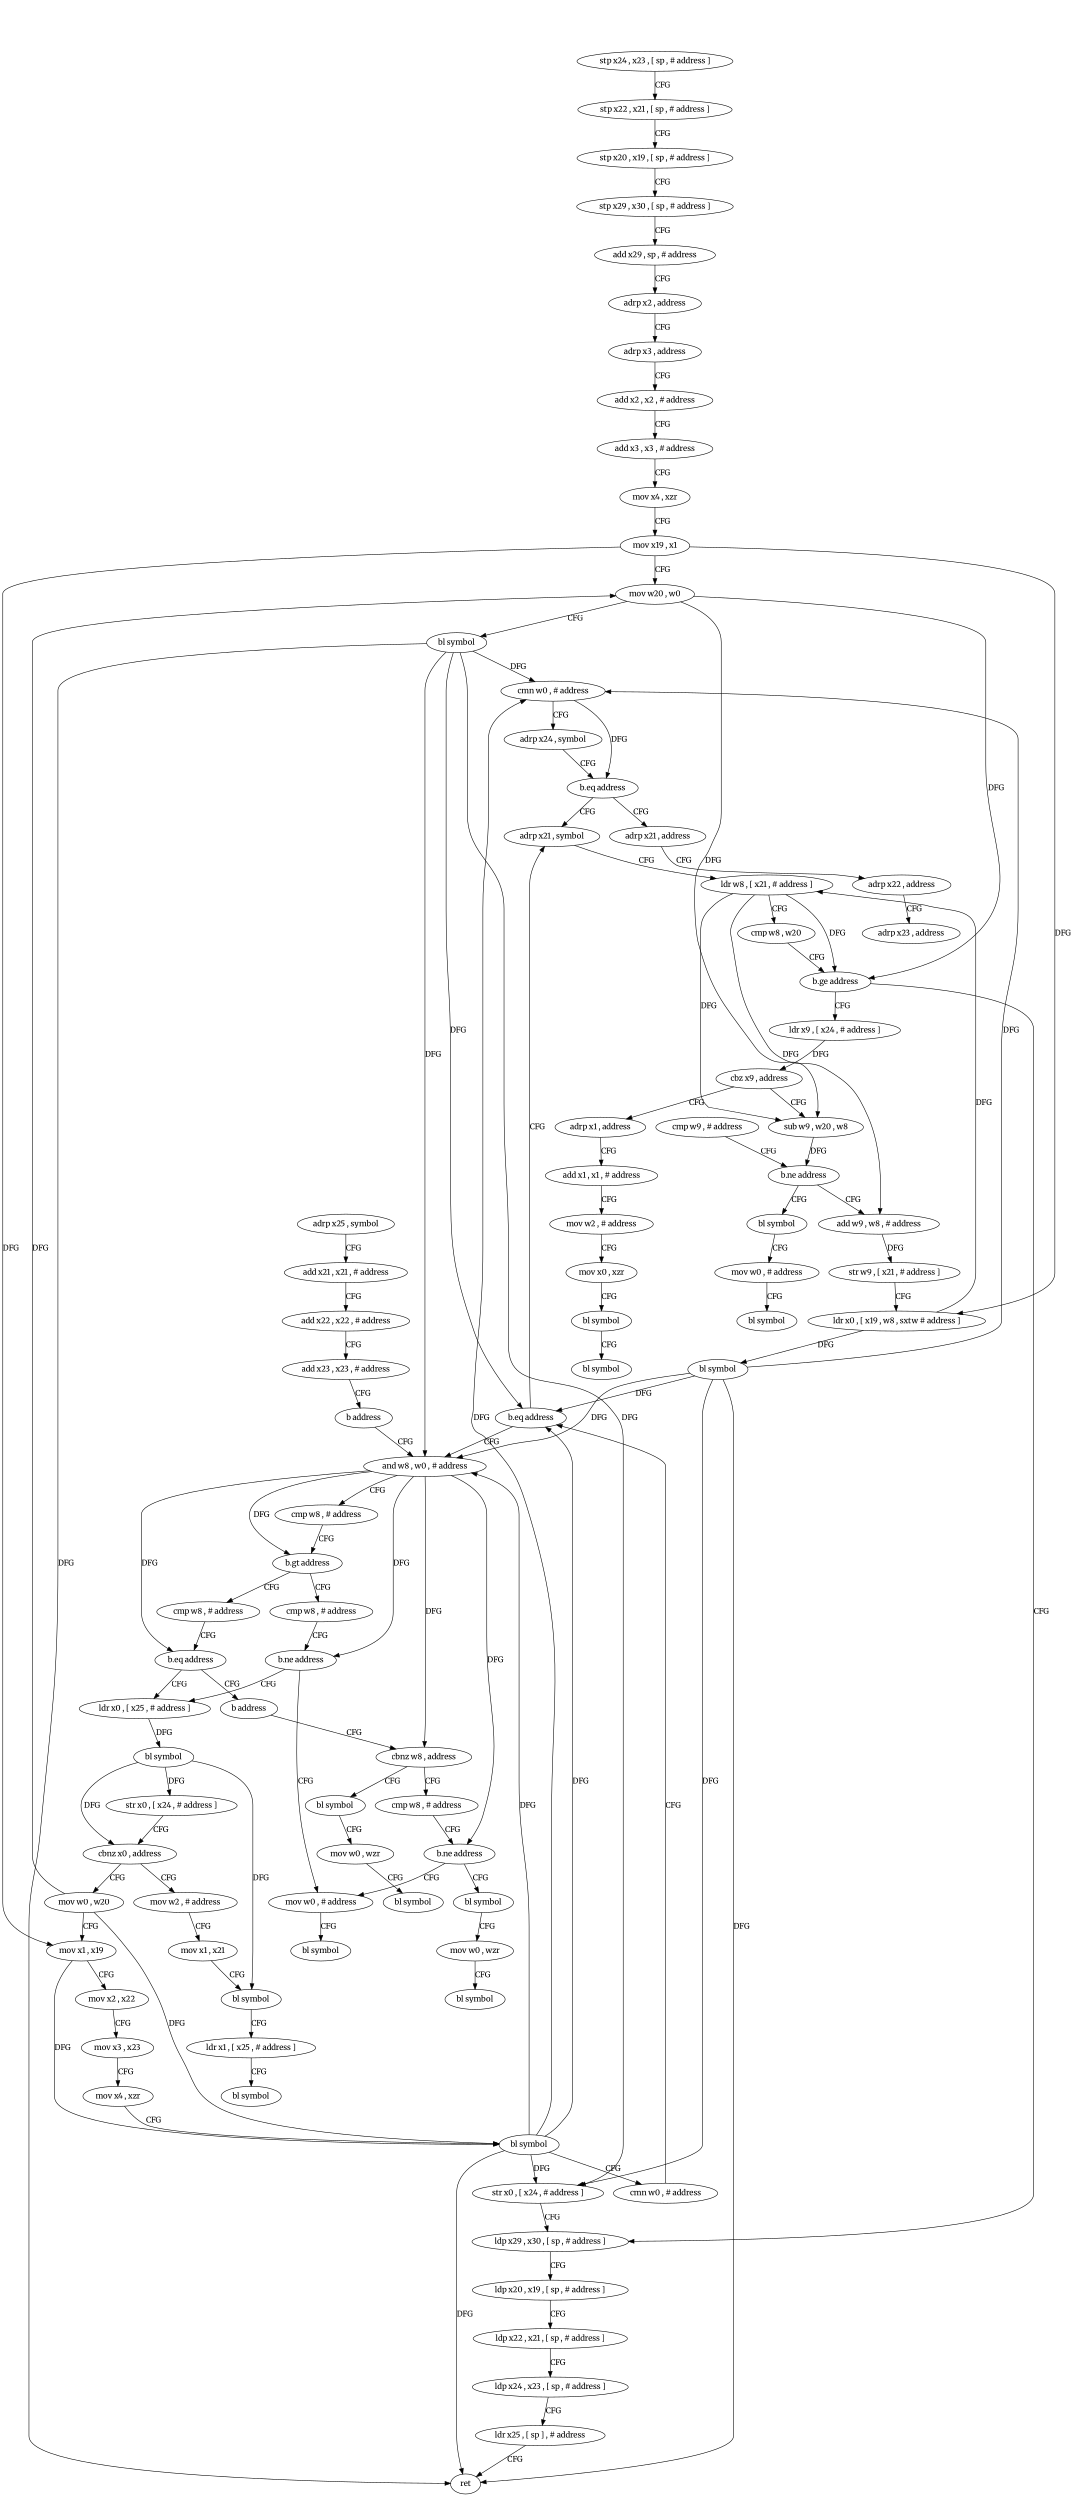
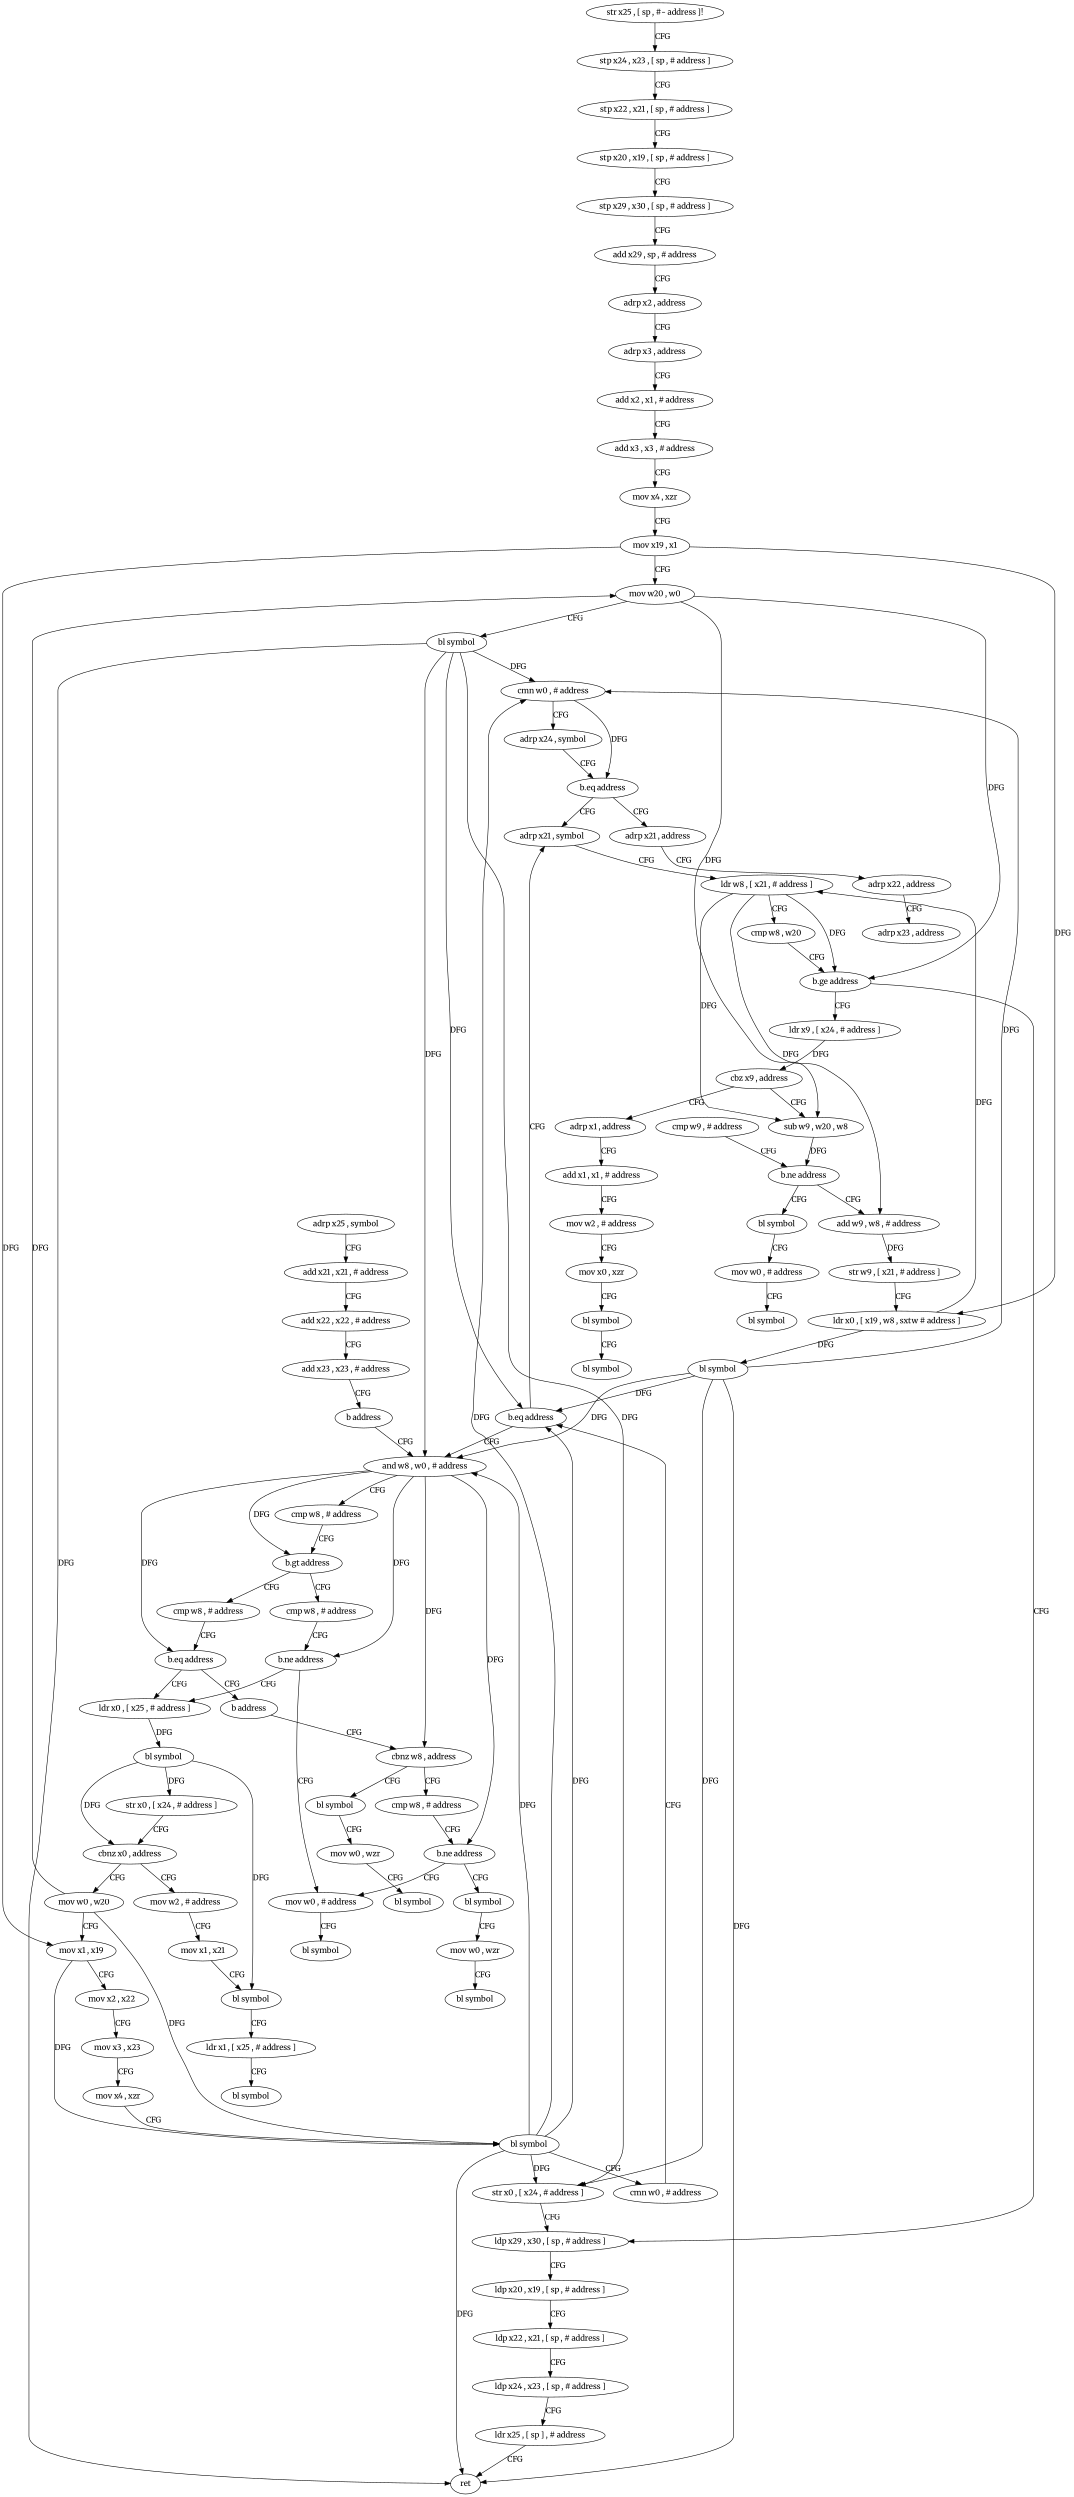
  digraph {
    fontname=Merriweather
    node [fontname=Merriweather]
    edge [fontname=Merriweather]
+   n1 [label="str x25 , [ sp , #- address ]!"]
    n2 [label="stp x24 , x23 , [ sp , # address ]"]
    n3 [label="stp x22 , x21 , [ sp , # address ]"]
    n4 [label="stp x20 , x19 , [ sp , # address ]"]
    n5 [label="stp x29 , x30 , [ sp , # address ]"]
    n6 [label="add x29 , sp , # address"]
    n7 [label="adrp x2 , address"]
    n8 [label="adrp x3 , address"]
-   n9 [label="add x2 , x2 , # address"]
+   n9 [label="add x2 , x1 , # address"]
    n10 [label="add x3 , x3 , # address"]
    n11 [label="mov x4 , xzr"]
    n12 [label="mov x19 , x1"]
    n13 [label="mov w20 , w0"]
    n14 [label="ldr x0 , [ x19 , w8 , sxtw # address ]"]
    n15 [label="mov x1 , x19"]
    n16 [label="bl symbol"]
    n17 [label="b.ge address"]
    n18 [label="sub w9 , w20 , w8"]
    n19 [label="ldr w8 , [ x21 , # address ]"]
    n20 [label="bl symbol"]
    n21 [label="bl symbol"]
    n22 [label="mov x2 , x22"]
    n23 [label="cmn w0 , # address"]
    n24 [label="and w8 , w0 , # address"]
    n25 [label=ret]
    n26 [label="str x0 , [ x24 , # address ]"]
    n27 [label="b.eq address"]
    n28 [label="ldp x29 , x30 , [ sp , # address ]"]
    n29 [label="ldr x9 , [ x24 , # address ]"]
    n30 [label="b.ne address"]
    n31 [label="mov w0 , w20"]
    n32 [label="adrp x24 , symbol"]
    n33 [label="b.eq address"]
    n34 [label="cmp w8 , # address"]
    n35 [label="b.gt address"]
    n36 [label="b.ne address"]
    n37 [label="b.eq address"]
    n38 [label="cbnz w8 , address"]
    n39 [label="b.ne address"]
    n40 [label="adrp x21 , symbol"]
    n41 [label="adrp x21 , address"]
    n42 [label="adrp x22 , address"]
    n43 [label="cmp w8 , w20"]
    n44 [label="add w9 , w8 , # address"]
    n45 [label="adrp x23 , address"]
    n46 [label="str w9 , [ x21 , # address ]"]
    n47 [label="ldp x20 , x19 , [ sp , # address ]"]
    n48 [label="cbz x9 , address"]
    n49 [label="ldp x22 , x21 , [ sp , # address ]"]
    n50 [label="adrp x1 , address"]
    n51 [label="adrp x25 , symbol"]
    n52 [label="add x21 , x21 , # address"]
    n53 [label="add x22 , x22 , # address"]
    n54 [label="add x23 , x23 , # address"]
    n55 [label="b address"]
    n56 [label="cmp w8 , # address"]
    n57 [label="cmp w8 , # address"]
    n58 [label="mov w0 , # address"]
    n59 [label="ldr x0 , [ x25 , # address ]"]
    n60 [label="b address"]
    n61 [label="cmp w8 , # address"]
    n62 [label="bl symbol"]
    n63 [label="bl symbol"]
    n64 [label="ldp x24 , x23 , [ sp , # address ]"]
    n65 [label="ldr x25 , [ sp ] , # address"]
    n66 [label="add x1 , x1 , # address"]
    n67 [label="cmp w9 , # address"]
    n68 [label="bl symbol"]
    n69 [label="mov w2 , # address"]
    n70 [label="mov w0 , # address"]
    n71 [label="bl symbol"]
    n72 [label="mov x0 , xzr"]
    n73 [label="bl symbol"]
    n74 [label="bl symbol"]
    n75 [label="bl symbol"]
    n76 [label="bl symbol"]
    n77 [label="str x0 , [ x24 , # address ]"]
    n78 [label="cbnz x0 , address"]
    n79 [label="bl symbol"]
    n80 [label="mov w2 , # address"]
    n81 [label="ldr x1 , [ x25 , # address ]"]
    n82 [label="mov x1 , x21"]
    n83 [label="cmn w0 , # address"]
    n84 [label="mov w0 , wzr"]
    n85 [label="mov x3 , x23"]
    n86 [label="mov x4 , xzr"]
    n87 [label="bl symbol"]
    n88 [label="bl symbol"]
    n89 [label="mov w0 , wzr"]
    n90 [label="bl symbol"]
+   n1 -> n2 [label=CFG]
    n2 -> n3 [label=CFG]
    n3 -> n4 [label=CFG]
    n4 -> n5 [label=CFG]
    n5 -> n6 [label=CFG]
    n6 -> n7 [label=CFG]
    n7 -> n8 [label=CFG]
    n8 -> n9 [label=CFG]
    n9 -> n10 [label=CFG]
    n10 -> n11 [label=CFG]
    n11 -> n12 [label=CFG]
    n12 -> n13 [label=CFG]
    n12 -> n14 [label=DFG]
    n12 -> n15 [label=DFG]
    n13 -> n16 [label=CFG]
    n13 -> n17 [label=DFG]
    n13 -> n18 [label=DFG]
    n14 -> n19 [label=DFG]
    n14 -> n20 [label=DFG]
    n15 -> n21 [label=DFG]
    n15 -> n22 [label=CFG]
    n16 -> n23 [label=DFG]
    n16 -> n24 [label=DFG]
    n16 -> n25 [label=DFG]
    n16 -> n26 [label=DFG]
    n16 -> n27 [label=DFG]
    n17 -> n28 [label=CFG]
    n17 -> n29 [label=CFG]
    n18 -> n30 [label=DFG]
    n19 -> n17 [label=DFG]
    n19 -> n18 [label=DFG]
    n19 -> n43 [label=CFG]
    n19 -> n44 [label=DFG]
    n20 -> n23 [label=DFG]
    n20 -> n24 [label=DFG]
    n20 -> n25 [label=DFG]
    n20 -> n26 [label=DFG]
    n20 -> n27 [label=DFG]
    n21 -> n23 [label=DFG]
    n21 -> n24 [label=DFG]
    n21 -> n25 [label=DFG]
    n21 -> n26 [label=DFG]
    n21 -> n27 [label=DFG]
    n21 -> n83 [label=CFG]
    n22 -> n85 [label=CFG]
    n23 -> n32 [label=CFG]
    n23 -> n33 [label=DFG]
    n24 -> n34 [label=CFG]
    n24 -> n35 [label=DFG]
    n24 -> n36 [label=DFG]
    n24 -> n37 [label=DFG]
    n24 -> n38 [label=DFG]
    n24 -> n39 [label=DFG]
    n26 -> n28 [label=CFG]
    n27 -> n24 [label=CFG]
    n27 -> n40 [label=CFG]
    n28 -> n47 [label=CFG]
    n29 -> n48 [label=DFG]
    n30 -> n44 [label=CFG]
    n30 -> n68 [label=CFG]
    n31 -> n13 [label=DFG]
    n31 -> n15 [label=CFG]
    n31 -> n21 [label=DFG]
    n32 -> n33 [label=CFG]
    n33 -> n40 [label=CFG]
    n33 -> n41 [label=CFG]
    n34 -> n35 [label=CFG]
    n35 -> n56 [label=CFG]
    n35 -> n57 [label=CFG]
    n36 -> n58 [label=CFG]
    n36 -> n59 [label=CFG]
    n37 -> n59 [label=CFG]
    n37 -> n60 [label=CFG]
    n38 -> n61 [label=CFG]
    n38 -> n62 [label=CFG]
    n39 -> n58 [label=CFG]
    n39 -> n63 [label=CFG]
    n40 -> n19 [label=CFG]
    n41 -> n42 [label=CFG]
    n42 -> n45 [label=CFG]
    n43 -> n17 [label=CFG]
    n44 -> n46 [label=DFG]
    n46 -> n14 [label=CFG]
    n47 -> n49 [label=CFG]
    n48 -> n18 [label=CFG]
    n48 -> n50 [label=CFG]
    n49 -> n64 [label=CFG]
    n50 -> n66 [label=CFG]
    n51 -> n52 [label=CFG]
    n52 -> n53 [label=CFG]
    n53 -> n54 [label=CFG]
    n54 -> n55 [label=CFG]
    n55 -> n24 [label=CFG]
    n56 -> n36 [label=CFG]
    n57 -> n37 [label=CFG]
    n58 -> n75 [label=CFG]
    n59 -> n76 [label=DFG]
    n60 -> n38 [label=CFG]
    n61 -> n39 [label=CFG]
    n62 -> n84 [label=CFG]
    n63 -> n89 [label=CFG]
    n64 -> n65 [label=CFG]
    n65 -> n25 [label=CFG]
    n66 -> n69 [label=CFG]
    n67 -> n30 [label=CFG]
    n68 -> n70 [label=CFG]
    n69 -> n72 [label=CFG]
    n70 -> n71 [label=CFG]
    n72 -> n73 [label=CFG]
    n73 -> n74 [label=CFG]
    n76 -> n77 [label=DFG]
    n76 -> n78 [label=DFG]
    n76 -> n79 [label=DFG]
    n77 -> n78 [label=CFG]
    n78 -> n31 [label=CFG]
    n78 -> n80 [label=CFG]
    n79 -> n81 [label=CFG]
    n80 -> n82 [label=CFG]
    n81 -> n87 [label=CFG]
    n82 -> n79 [label=CFG]
    n83 -> n27 [label=CFG]
    n84 -> n88 [label=CFG]
    n85 -> n86 [label=CFG]
    n86 -> n21 [label=CFG]
    n89 -> n90 [label=CFG]
  }
